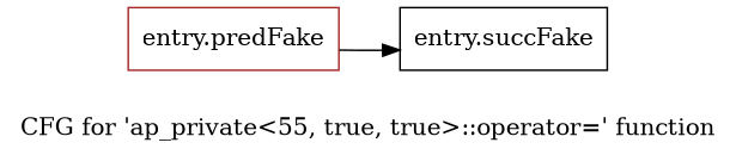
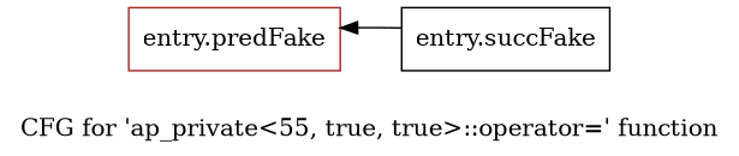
  digraph {
    label="CFG for 'ap_private\<55, true, true\>::operator=' function"
    rankdir=LR
    node [shape=record]
    n1 [label="{entry.predFake}" color=brown]
    n2 [filename="/tools/Xilinx/Vitis_HLS/2022.1/include/etc/ap_private.h" label="{entry.succFake}" linenumber=1567 color=black]
-   n1 -> n2 [execusionnum=0 filename="/tools/Xilinx/Vitis_HLS/2022.1/include/etc/ap_private.h"]
+   n2 -> n1 [execusionnum=0 filename="/tools/Xilinx/Vitis_HLS/2022.1/include/etc/ap_private.h"]
  }
